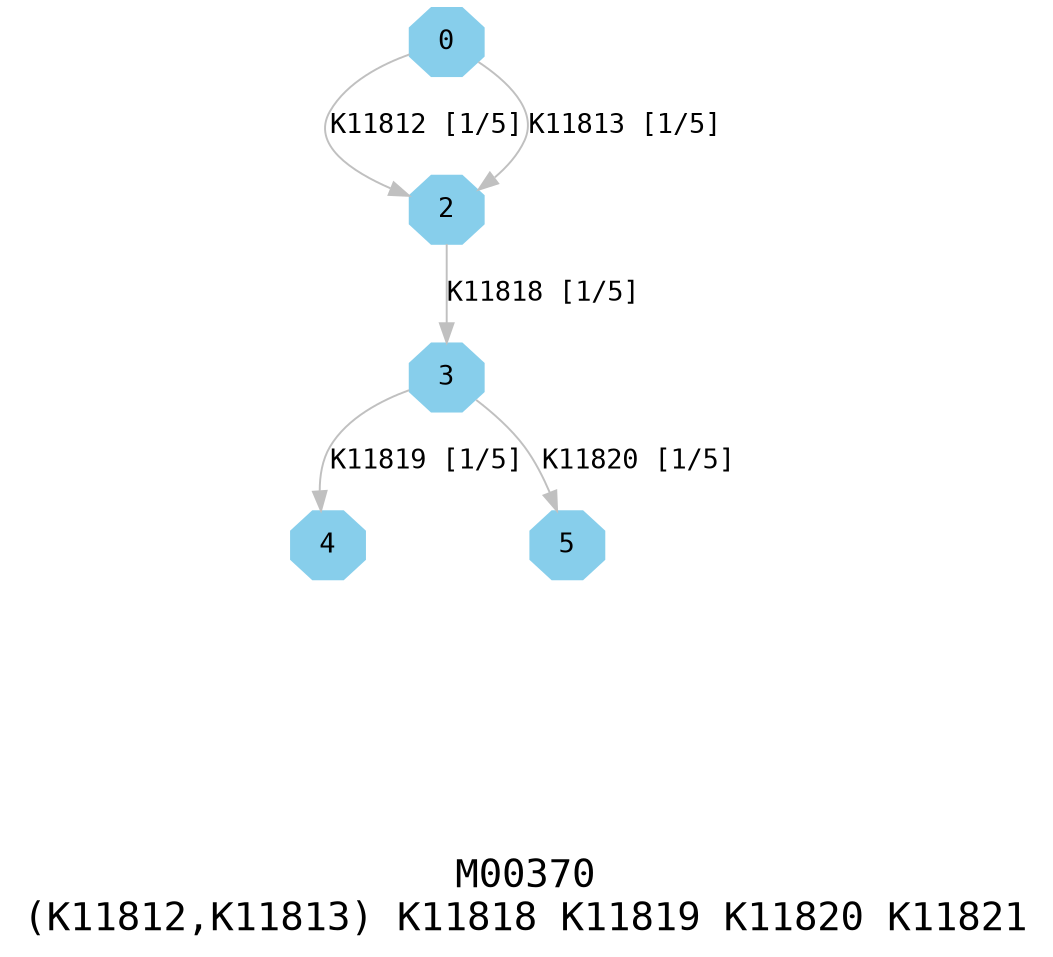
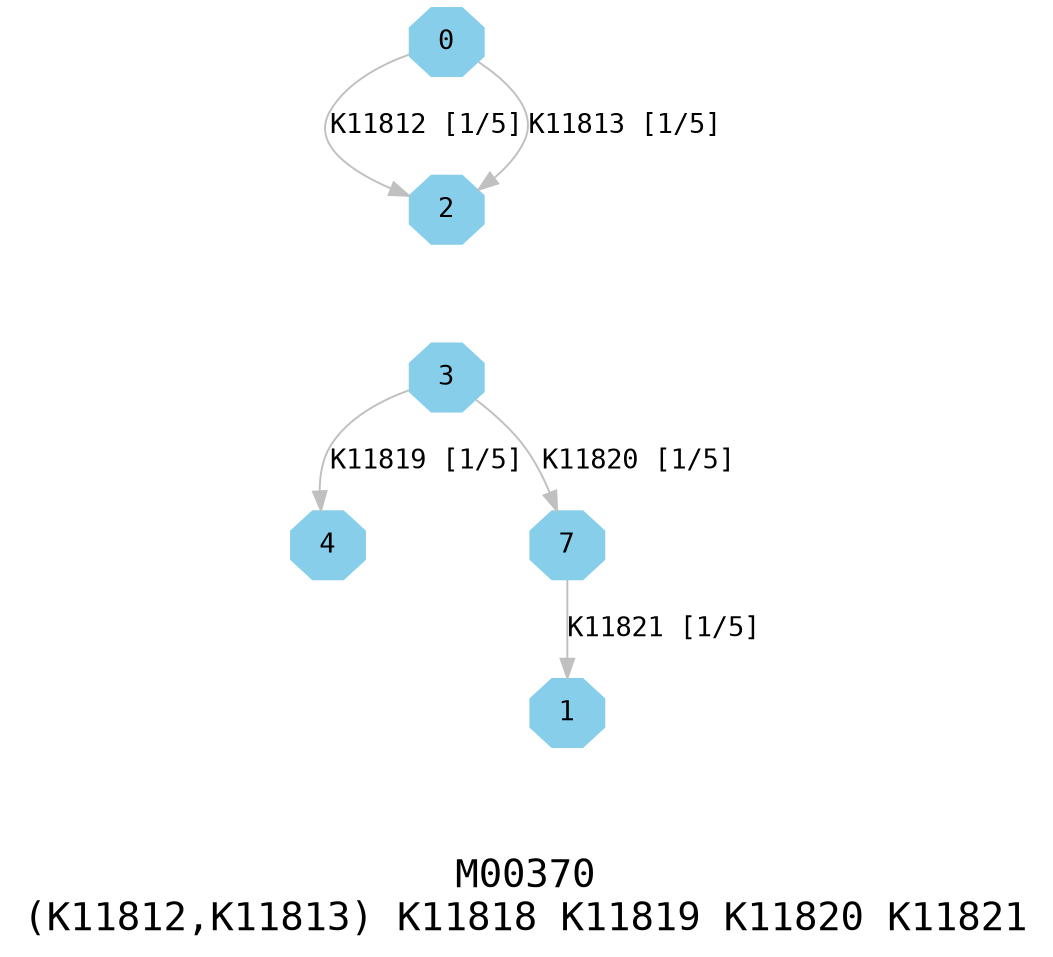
  digraph {
    fontname="DejaVu Sans Mono"
    fontsize=20
    label="M00370\n(K11812,K11813) K11818 K11819 K11820 K11821"
    node [color=skyblue fontname="DejaVu Sans Mono" shape=octagon style=filled]
    edge [color=grey fontname="DejaVu Sans Mono"]
    0 [height=.3 width=.3]
+   1 [height=.3 width=.3]
    2 [height=.3 width=.3]
    3 [height=.3 width=.3]
    4 [height=.3 width=.3]
-   5 [height=.3 width=.3]
+   5 [height=.3 width=.3 label=7]
    subgraph sub_1 {
      0
+     1
      2
      3
      4
      5
    }
    0 -> 2 [label="K11812 [1/5]"]
    0 -> 2 [label="K11813 [1/5]"]
-   2 -> 3 [label="K11818 [1/5]"]
    3 -> 4 [label="K11819 [1/5]"]
    3 -> 5 [label="K11820 [1/5]"]
+   5 -> 1 [label="K11821 [1/5]"]
  }
